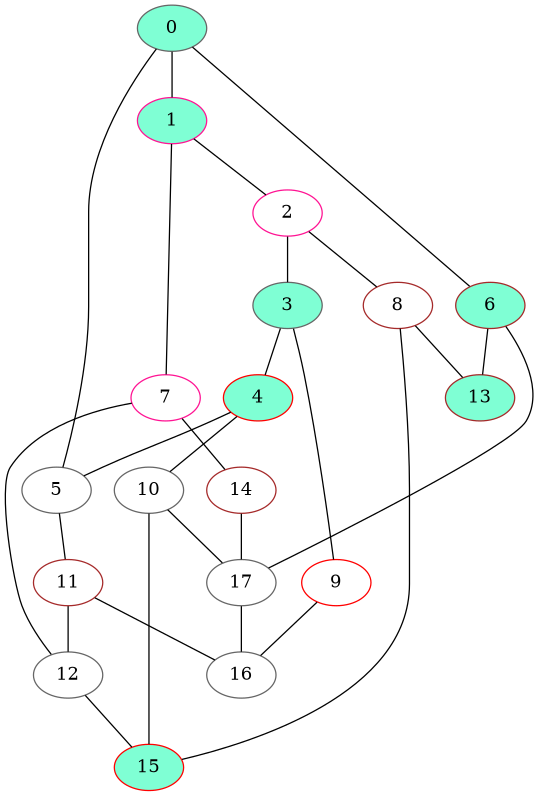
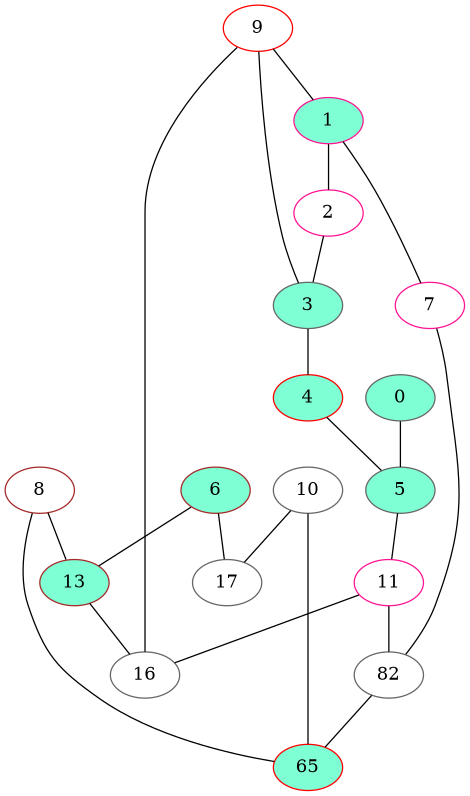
  graph {
    node [color=gray40 fillcolor=white style=filled]
    0 [fillcolor=aquamarine]
    1 [color=deeppink fillcolor=aquamarine]
-   5
+   5 [fillcolor=aquamarine]
    6 [color=brown fillcolor=aquamarine]
    2 [color=deeppink]
    7 [color=deeppink]
-   11 [color=brown]
+   11 [color=deeppink]
    13 [color=brown fillcolor=aquamarine]
    17
    3 [fillcolor=aquamarine]
    8 [color=brown]
-   12
-   14 [color=brown]
+   12 [label=82]
    4 [color=red fillcolor=aquamarine]
    9 [color=red]
-   15 [color=red fillcolor=aquamarine]
+   15 [color=red fillcolor=aquamarine label=65]
    10
    16
-   0 -- 1
+   9 -- 1
    0 -- 5
-   0 -- 6
    1 -- 2
    1 -- 7
    5 -- 11
    6 -- 13
    6 -- 17
    2 -- 3
-   2 -- 8
    7 -- 12
-   7 -- 14
    11 -- 12
    11 -- 16
-   17 -- 16
+   13 -- 16
    3 -- 4
    3 -- 9
    8 -- 13
    8 -- 15
    12 -- 15
-   14 -- 17
    4 -- 5
-   4 -- 10
    9 -- 16
    10 -- 17
    10 -- 15
  }
